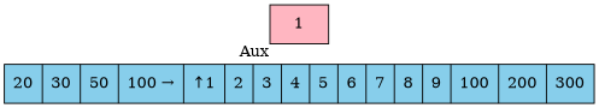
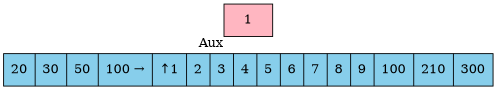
  digraph {
    rankdir=LR
    node [shape=record style=filled]
-   n1 [label="{ 20|30|50|100 → | ↑ 1|2|3|4|5|6|7|8|9|100|200|300}" fillcolor=skyblue]
+   n1 [label="{ 20|30|50|100 → | ↑ 1|2|3|4|5|6|7|8|9|100|210|300}" fillcolor=skyblue]
    n2 [label="{1}" xlabel=Aux fillcolor=lightpink]
  }
